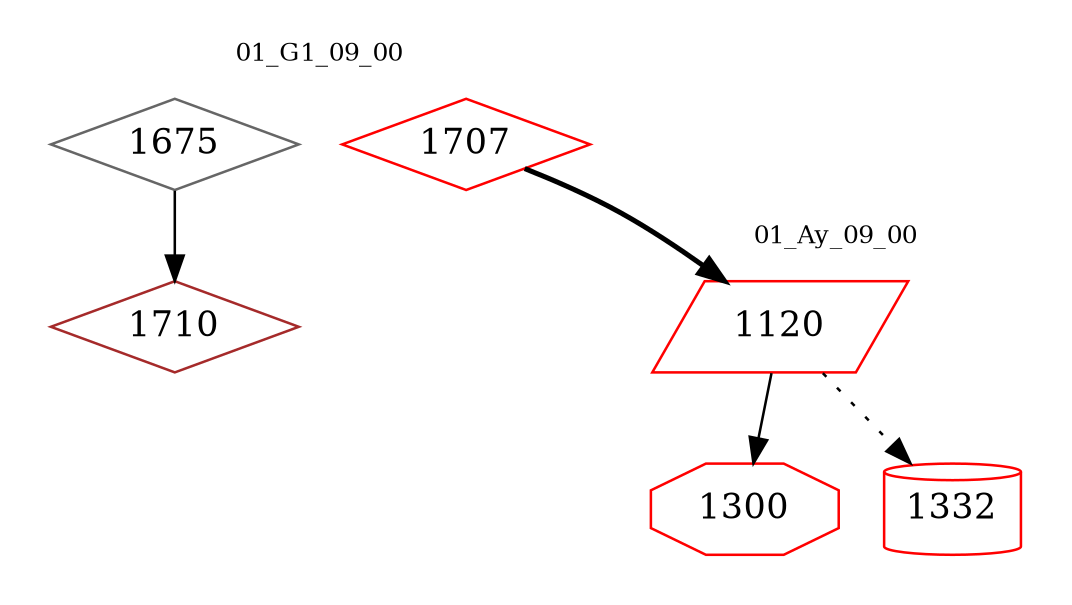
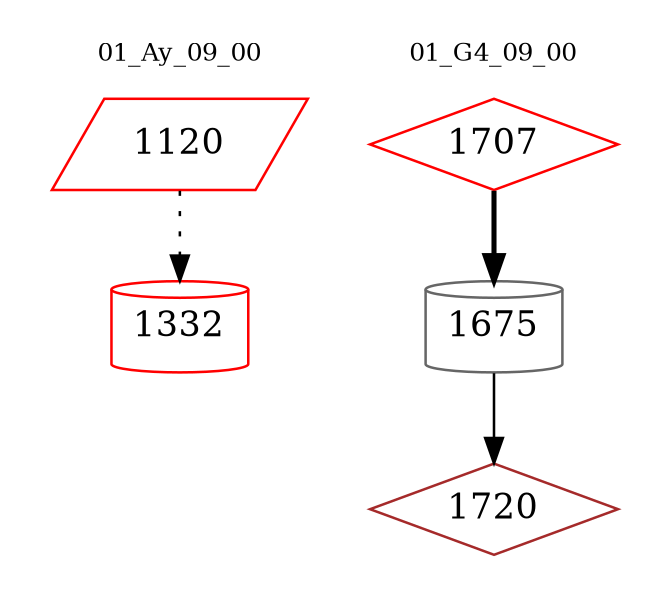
  digraph {
    node [color=red shape=cylinder]
    edge [color=black style=solid]
    n1 [label=1120 shape=parallelogram]
-   n2 [label=1300 shape=octagon]
    n3 [label=1332]
    n4 [label=1707 shape=diamond]
-   n5 [color=gray40 label=1675 shape=diamond]
-   n6 [color=brown label=1710 shape=diamond]
+   n5 [color=gray40 label=1675]
+   n6 [color=brown label=1720 shape=diamond]
    subgraph cluster_1 {
      color=white
      fontsize=10
      label="01_Ay_09_00"
      n1
-     n2
      n3
    }
    subgraph cluster_2 {
      color=white
      fontsize=10
-     label="01_G1_09_00"
+     label="01_G4_09_00"
      n4
      n5
      n6
    }
-   n1 -> n2
    n1 -> n3 [style=dotted]
-   n4 -> n1 [style=bold]
+   n4 -> n5 [style=bold]
    n5 -> n6
  }
